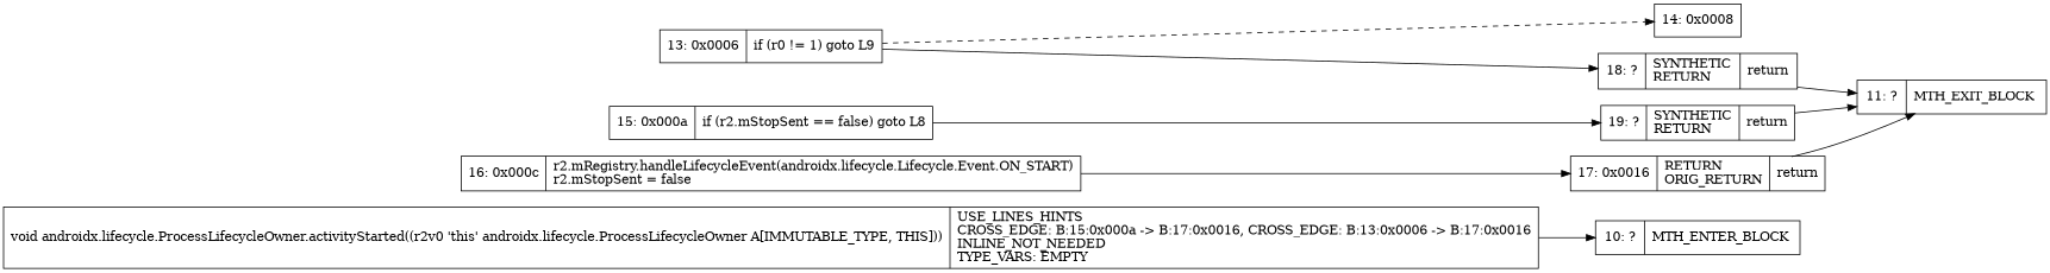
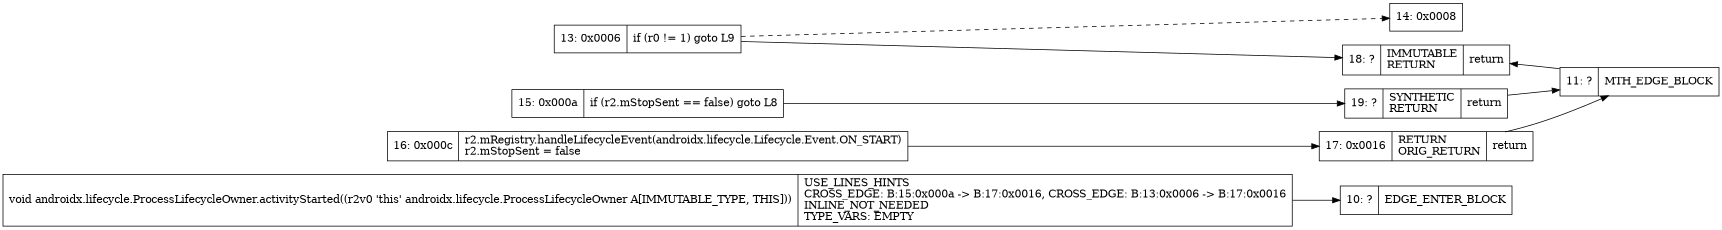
  digraph {
    rankdir=LR
    node [shape=record]
-   n1 [label="{10\:\ ?|MTH_ENTER_BLOCK\l}"]
+   n1 [label="{10\:\ ?|EDGE_ENTER_BLOCK\l}"]
    n2 [label="{13\:\ 0x0006|if (r0 != 1) goto L9\l}"]
    n3 [label="{14\:\ 0x0008}"]
-   n4 [label="{18\:\ ?|SYNTHETIC\lRETURN\l|return\l}"]
-   n5 [label="{11\:\ ?|MTH_EXIT_BLOCK\l}"]
+   n4 [label="{18\:\ ?|IMMUTABLE\lRETURN\l|return\l}"]
+   n5 [label="{11\:\ ?|MTH_EDGE_BLOCK\l}"]
    n6 [label="{15\:\ 0x000a|if (r2.mStopSent == false) goto L8\l}"]
    n7 [label="{19\:\ ?|SYNTHETIC\lRETURN\l|return\l}"]
    n8 [label="{16\:\ 0x000c|r2.mRegistry.handleLifecycleEvent(androidx.lifecycle.Lifecycle.Event.ON_START)\lr2.mStopSent = false\l}"]
    n9 [label="{17\:\ 0x0016|RETURN\lORIG_RETURN\l|return\l}"]
    n10 [label="{void androidx.lifecycle.ProcessLifecycleOwner.activityStarted((r2v0 'this' androidx.lifecycle.ProcessLifecycleOwner A[IMMUTABLE_TYPE, THIS]))  | USE_LINES_HINTS\lCROSS_EDGE: B:15:0x000a \-\> B:17:0x0016, CROSS_EDGE: B:13:0x0006 \-\> B:17:0x0016\lINLINE_NOT_NEEDED\lTYPE_VARS: EMPTY\l}"]
    n2 -> n3 [style=dashed]
    n2 -> n4
-   n4 -> n5
+   n5 -> n4
    n6 -> n7
    n7 -> n5
    n8 -> n9
    n9 -> n5
    n10 -> n1
  }
